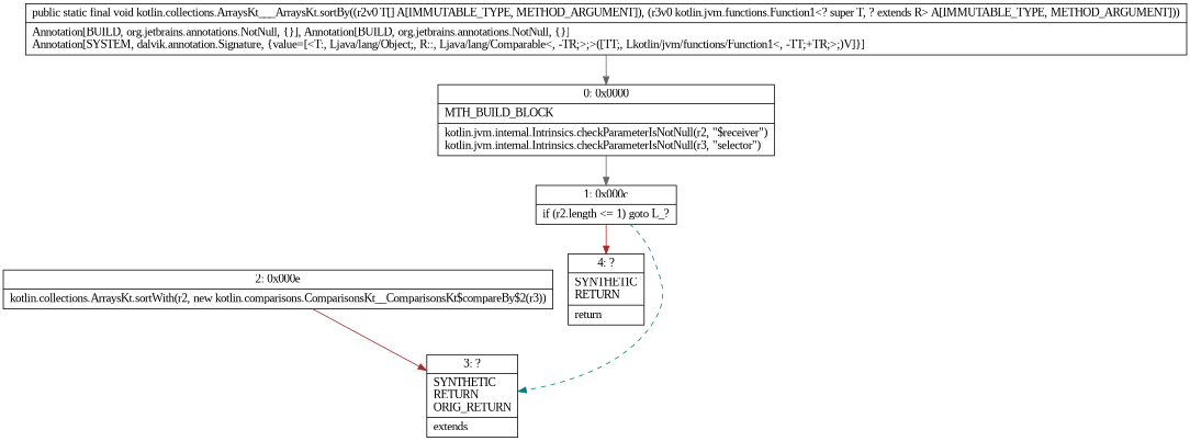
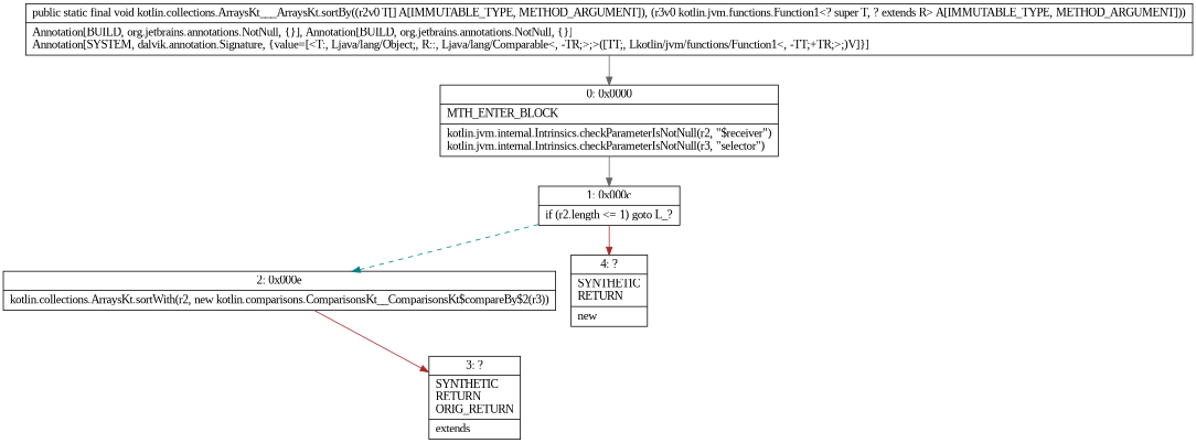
  digraph {
    fontname="Liberation Serif"
    node [fontname="Liberation Serif" shape=record]
    edge [color=gray40 fontname="Liberation Serif"]
-   n1 [label="{0\:\ 0x0000|MTH_BUILD_BLOCK\l|kotlin.jvm.internal.Intrinsics.checkParameterIsNotNull(r2, \"$receiver\")\lkotlin.jvm.internal.Intrinsics.checkParameterIsNotNull(r3, \"selector\")\l}"]
+   n1 [label="{0\:\ 0x0000|MTH_ENTER_BLOCK\l|kotlin.jvm.internal.Intrinsics.checkParameterIsNotNull(r2, \"$receiver\")\lkotlin.jvm.internal.Intrinsics.checkParameterIsNotNull(r3, \"selector\")\l}"]
    n2 [label="{1\:\ 0x000c|if (r2.length \<= 1) goto L_?\l}"]
    n3 [label="{2\:\ 0x000e|kotlin.collections.ArraysKt.sortWith(r2, new kotlin.comparisons.ComparisonsKt__ComparisonsKt$compareBy$2(r3))\l}"]
-   n4 [label="{4\:\ ?|SYNTHETIC\lRETURN\l|return\l}"]
+   n4 [label="{4\:\ ?|SYNTHETIC\lRETURN\l|new\l}"]
    n5 [label="{3\:\ ?|SYNTHETIC\lRETURN\lORIG_RETURN\l|extends\l}"]
    n6 [label="{public static final void kotlin.collections.ArraysKt___ArraysKt.sortBy((r2v0 T[] A[IMMUTABLE_TYPE, METHOD_ARGUMENT]), (r3v0 kotlin.jvm.functions.Function1\<? super T, ? extends R\> A[IMMUTABLE_TYPE, METHOD_ARGUMENT]))  | Annotation[BUILD, org.jetbrains.annotations.NotNull, \{\}], Annotation[BUILD, org.jetbrains.annotations.NotNull, \{\}]\lAnnotation[SYSTEM, dalvik.annotation.Signature, \{value=[\<T:, Ljava\/lang\/Object;, R::, Ljava\/lang\/Comparable\<, \-TR;\>;\>([TT;, Lkotlin\/jvm\/functions\/Function1\<, \-TT;+TR;\>;)V]\}]\l}"]
    n1 -> n2
-   n2 -> n5 [color=teal style=dashed]
+   n2 -> n3 [color=teal style=dashed]
    n2 -> n4 [color=brown]
    n3 -> n5 [color=brown]
    n6 -> n1
  }
